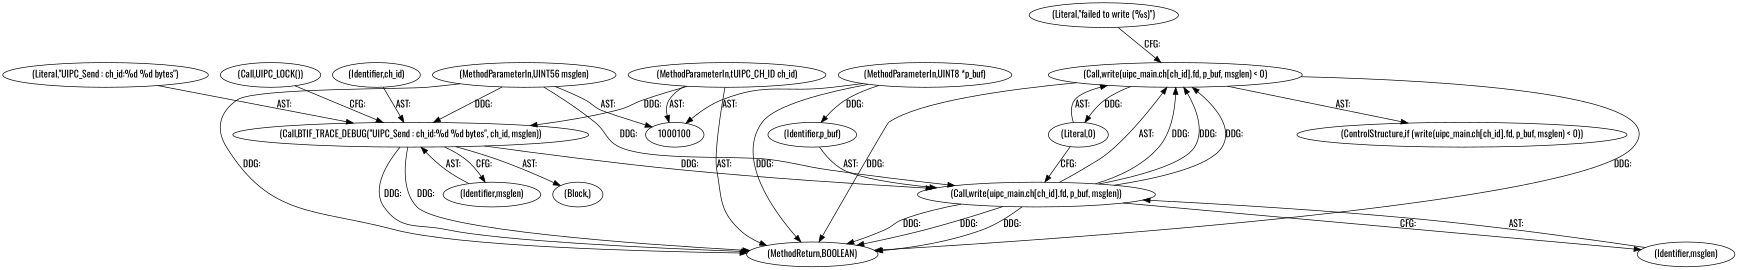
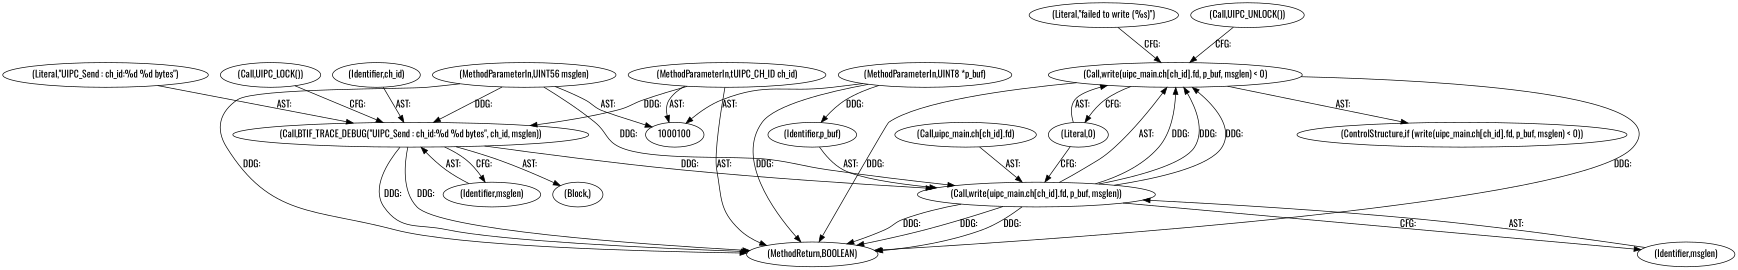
  digraph {
    fontname=Oswald
    node [fontname=Oswald]
    edge [fontname=Oswald]
    n1 [label="(Call,write(uipc_main.ch[ch_id].fd, p_buf, msglen) < 0)"]
    n2 [label="(ControlStructure,if (write(uipc_main.ch[ch_id].fd, p_buf, msglen) < 0))"]
    n3 [label="(Literal,0)"]
    n4 [label="(MethodReturn,BOOLEAN)"]
    n5 [label="(Call,write(uipc_main.ch[ch_id].fd, p_buf, msglen))"]
    n6 [label="(Identifier,msglen)"]
    n7 [label="(MethodParameterIn,UINT8 *p_buf)"]
    1000100
    n9 [label="(Identifier,p_buf)"]
    n10 [label="(Call,BTIF_TRACE_DEBUG(\"UIPC_Send : ch_id:%d %d bytes\", ch_id, msglen))"]
    n11 [label="(Identifier,msglen)"]
    n12 [label="(Block,)"]
    n13 [label="(MethodParameterIn,tUIPC_CH_ID ch_id)"]
    n14 [label="(MethodParameterIn,UINT56 msglen)"]
    n15 [label="(Literal,\"UIPC_Send : ch_id:%d %d bytes\")"]
    n16 [label="(Call,UIPC_LOCK())"]
    n17 [label="(Identifier,ch_id)"]
    n18 [label="(Literal,\"failed to write (%s)\")"]
+   n19 [label="(Call,uipc_main.ch[ch_id].fd)"]
+   n20 [label="(Call,UIPC_UNLOCK())"]
    n1 -> n2 [label="AST: "]
-   n1 -> n3 [label="DDG: "]
+   n1 -> n3 [label="CFG: "]
    n1 -> n4 [label="DDG: "]
    n1 -> n4 [label="DDG: "]
    n3 -> n1 [label="AST: "]
    n3 -> n5 [label="CFG: "]
    n5 -> n1 [label="AST: "]
    n5 -> n1 [label="DDG: "]
    n5 -> n1 [label="DDG: "]
    n5 -> n1 [label="DDG: "]
    n5 -> n4 [label="DDG: "]
    n5 -> n4 [label="DDG: "]
    n5 -> n4 [label="DDG: "]
    n5 -> n6 [label="CFG: "]
    n6 -> n5 [label="AST: "]
    n7 -> n4 [label="DDG: "]
    n7 -> 1000100 [label="AST: "]
    n7 -> n9 [label="DDG: "]
    n9 -> n5 [label="AST: "]
    n10 -> n4 [label="DDG: "]
    n10 -> n4 [label="DDG: "]
    n10 -> n5 [label="DDG: "]
    n10 -> n11 [label="CFG: "]
    n10 -> n12 [label="AST: "]
    n11 -> n10 [label="AST: "]
    n13 -> n4 [label="AST: "]
    n13 -> 1000100 [label="AST: "]
    n13 -> n10 [label="DDG: "]
    n14 -> n4 [label="DDG: "]
    n14 -> n5 [label="DDG: "]
    n14 -> 1000100 [label="AST: "]
    n14 -> n10 [label="DDG: "]
    n15 -> n10 [label="AST: "]
    n16 -> n10 [label="CFG: "]
    n17 -> n10 [label="AST: "]
    n18 -> n1 [label="CFG: "]
+   n19 -> n5 [label="AST: "]
+   n20 -> n1 [label="CFG: "]
  }
